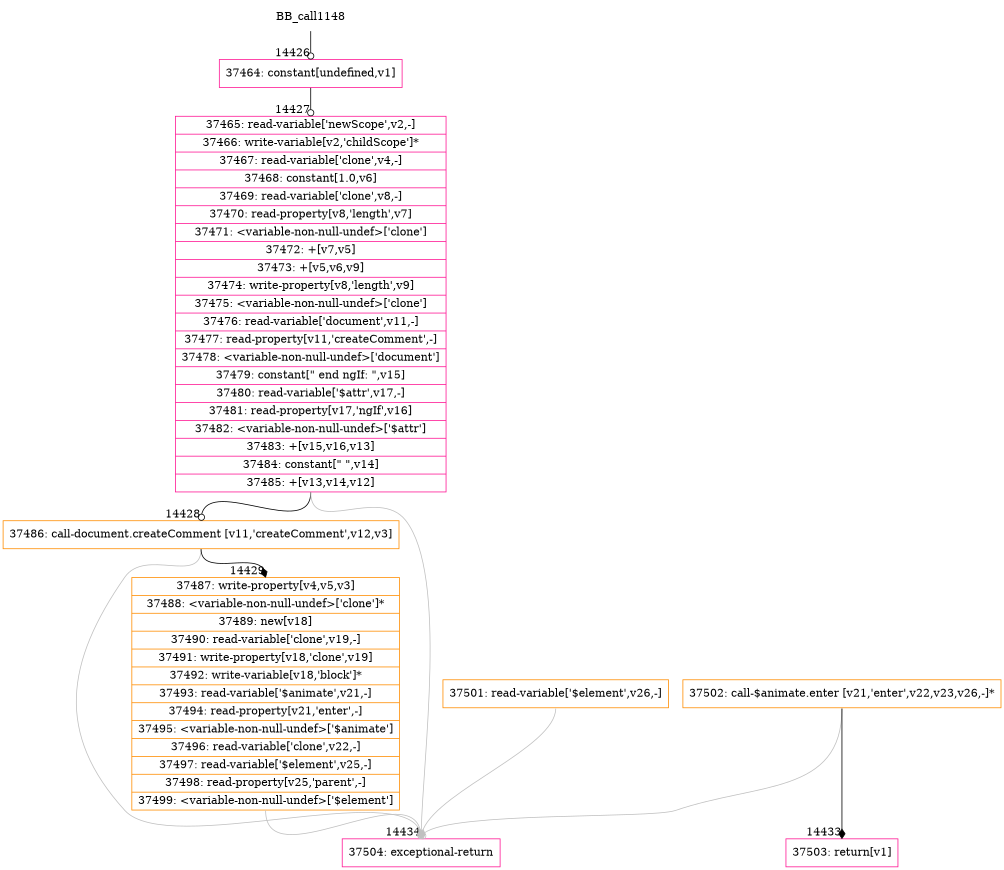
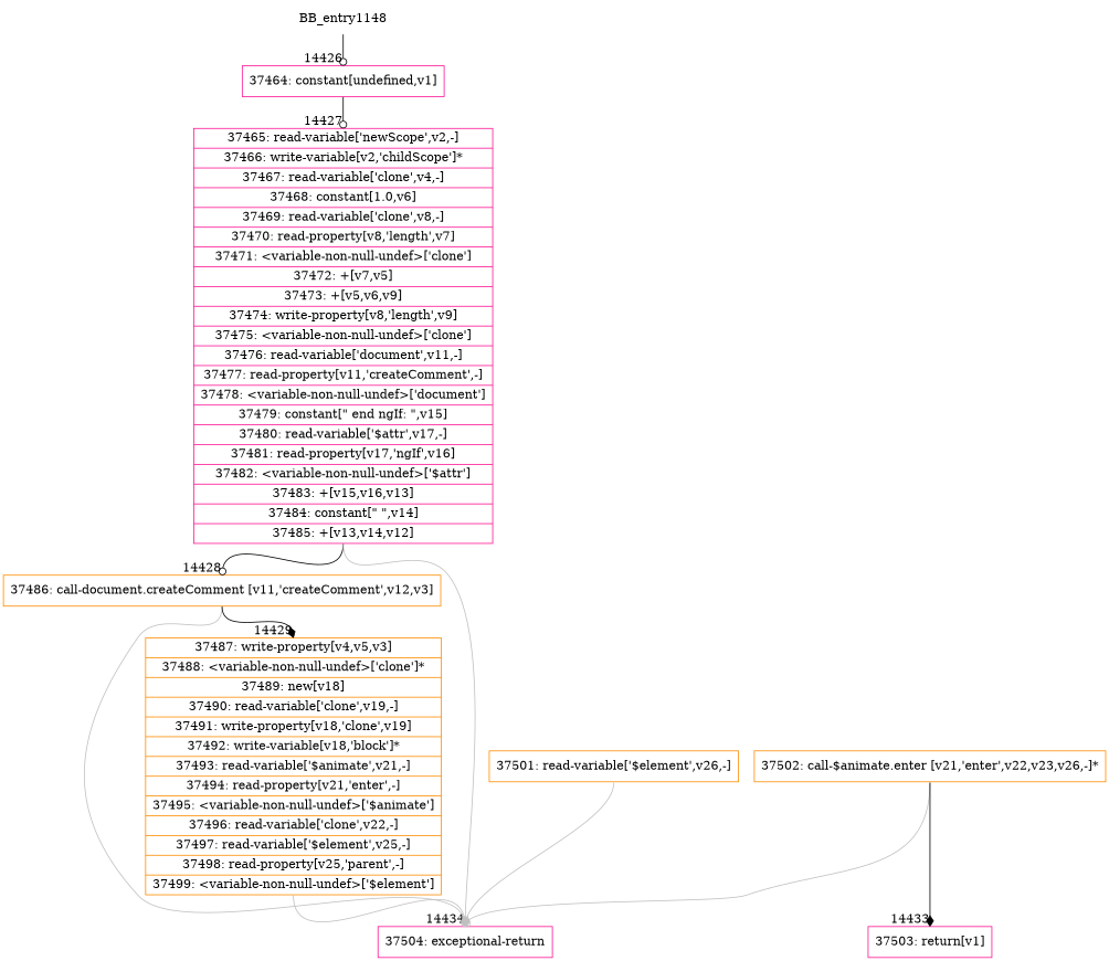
  digraph {
    rankdir=TD
    node [color=darkorange shape=record]
    edge [arrowhead=odot headport=n tailport=s]
-   BB_entry1148 [shape=none label=BB_call1148]
+   BB_entry1148 [shape=none]
    n2 [color=deeppink label="{37464: constant[undefined,v1]}"]
    n3 [color=deeppink label="{37465: read-variable['newScope',v2,-]|37466: write-variable[v2,'childScope']*|37467: read-variable['clone',v4,-]|37468: constant[1.0,v6]|37469: read-variable['clone',v8,-]|37470: read-property[v8,'length',v7]|37471: \<variable-non-null-undef\>['clone']|37472: +[v7,v5]|37473: +[v5,v6,v9]|37474: write-property[v8,'length',v9]|37475: \<variable-non-null-undef\>['clone']|37476: read-variable['document',v11,-]|37477: read-property[v11,'createComment',-]|37478: \<variable-non-null-undef\>['document']|37479: constant[\" end ngIf: \",v15]|37480: read-variable['$attr',v17,-]|37481: read-property[v17,'ngIf',v16]|37482: \<variable-non-null-undef\>['$attr']|37483: +[v15,v16,v13]|37484: constant[\" \",v14]|37485: +[v13,v14,v12]}"]
    n4 [label="{37486: call-document.createComment [v11,'createComment',v12,v3]}"]
    n5 [color=deeppink label="{37504: exceptional-return}"]
    n6 [label="{37487: write-property[v4,v5,v3]|37488: \<variable-non-null-undef\>['clone']*|37489: new[v18]|37490: read-variable['clone',v19,-]|37491: write-property[v18,'clone',v19]|37492: write-variable[v18,'block']*|37493: read-variable['$animate',v21,-]|37494: read-property[v21,'enter',-]|37495: \<variable-non-null-undef\>['$animate']|37496: read-variable['clone',v22,-]|37497: read-variable['$element',v25,-]|37498: read-property[v25,'parent',-]|37499: \<variable-non-null-undef\>['$element']}"]
    n7 [label="{37501: read-variable['$element',v26,-]}"]
    n8 [label="{37502: call-$animate.enter [v21,'enter',v22,v23,v26,-]*}"]
    n9 [color=deeppink label="{37503: return[v1]}"]
    BB_entry1148 -> n2 [headlabel="    14426"]
    n2 -> n3 [headlabel="      14427"]
    n3 -> n4 [headlabel="      14428"]
    n3 -> n5 [color=gray headlabel="      14434"]
    n4 -> n5 [color=gray]
    n4 -> n6 [arrowhead=diamond headlabel="      14429"]
    n6 -> n5 [arrowhead=diamond color=gray]
    n7 -> n5 [arrowhead=diamond color=gray]
    n8 -> n5 [color=gray]
    n8 -> n9 [arrowhead=diamond headlabel="      14433"]
  }
